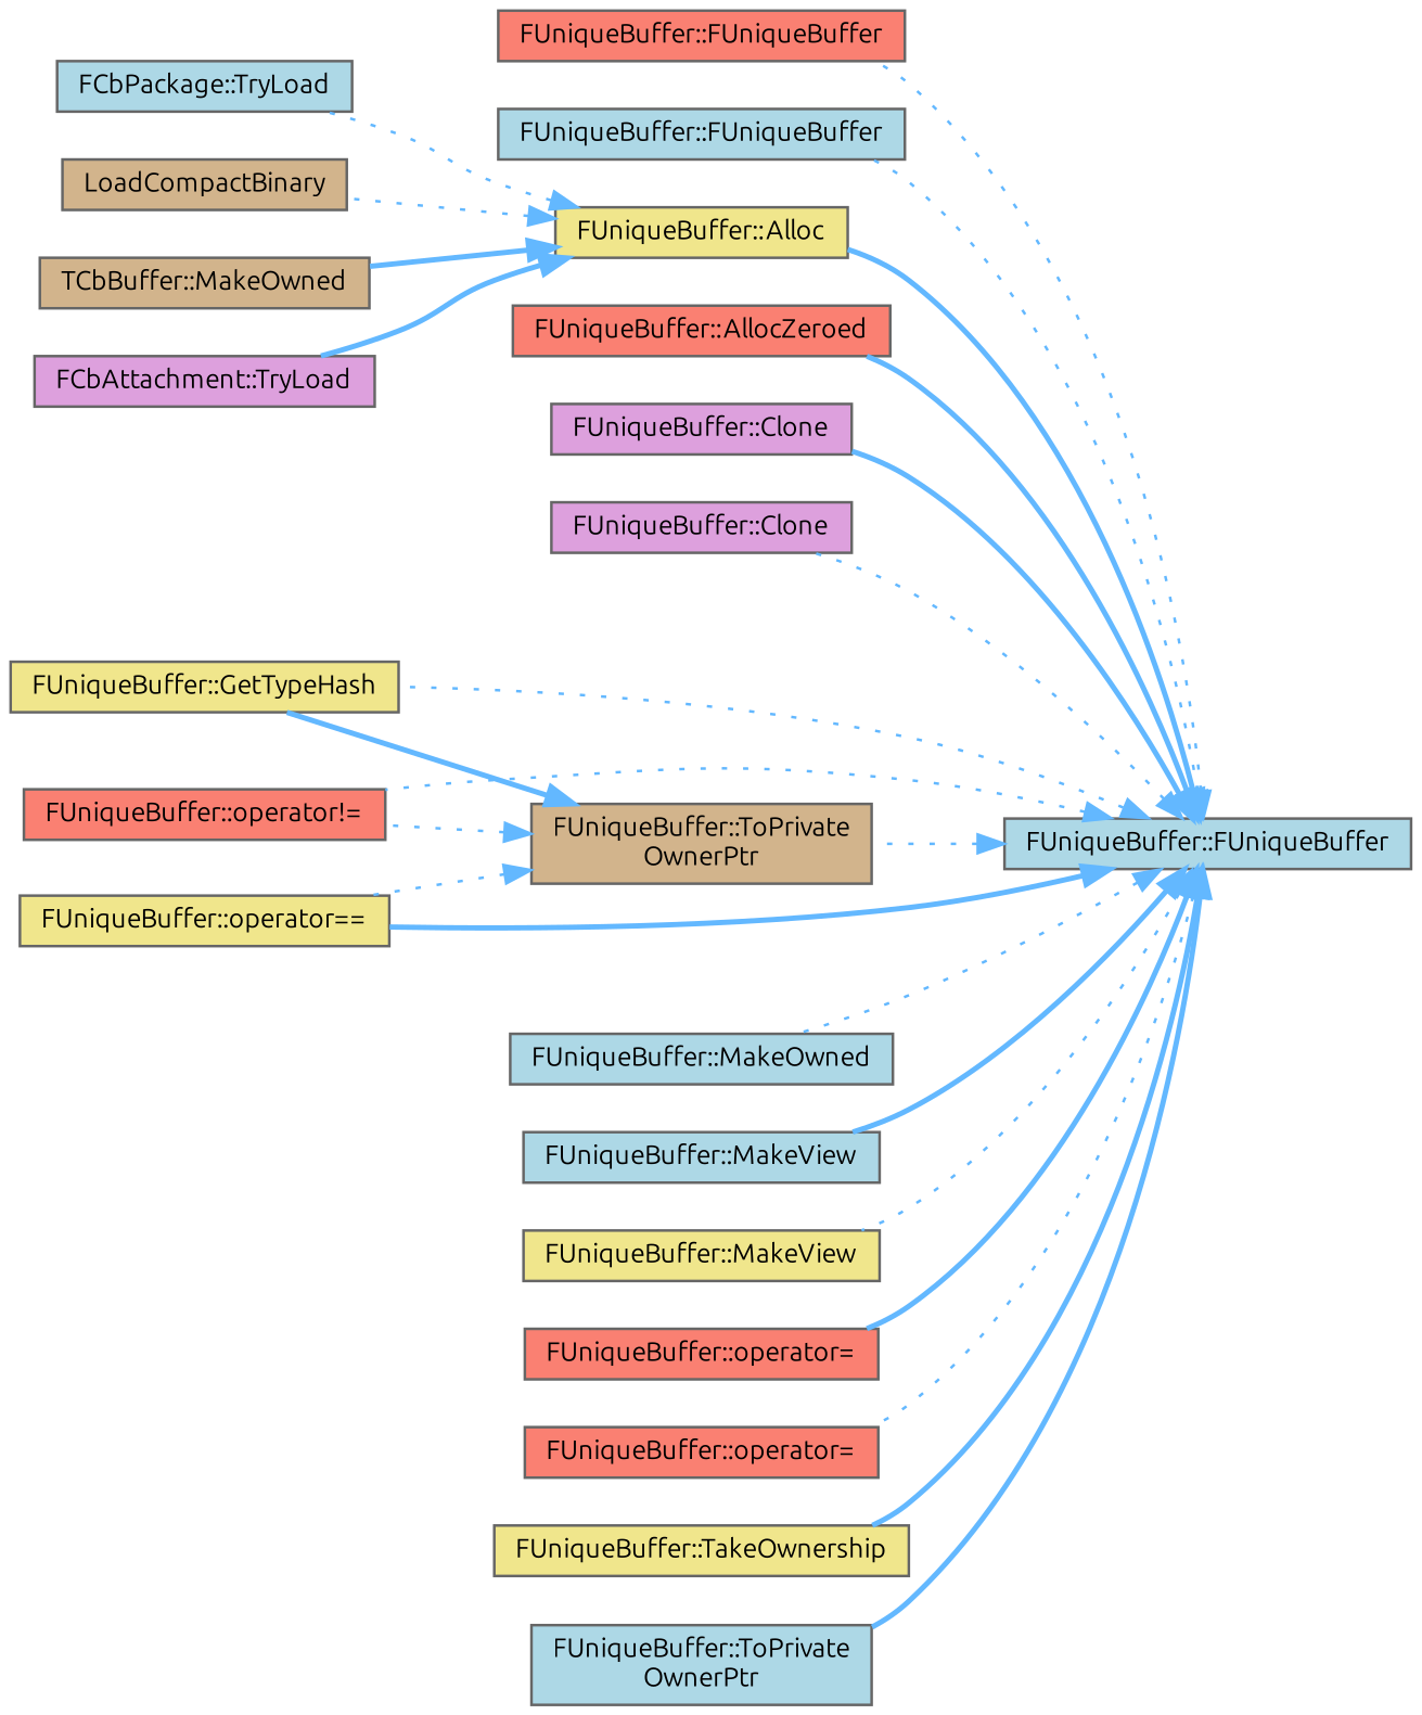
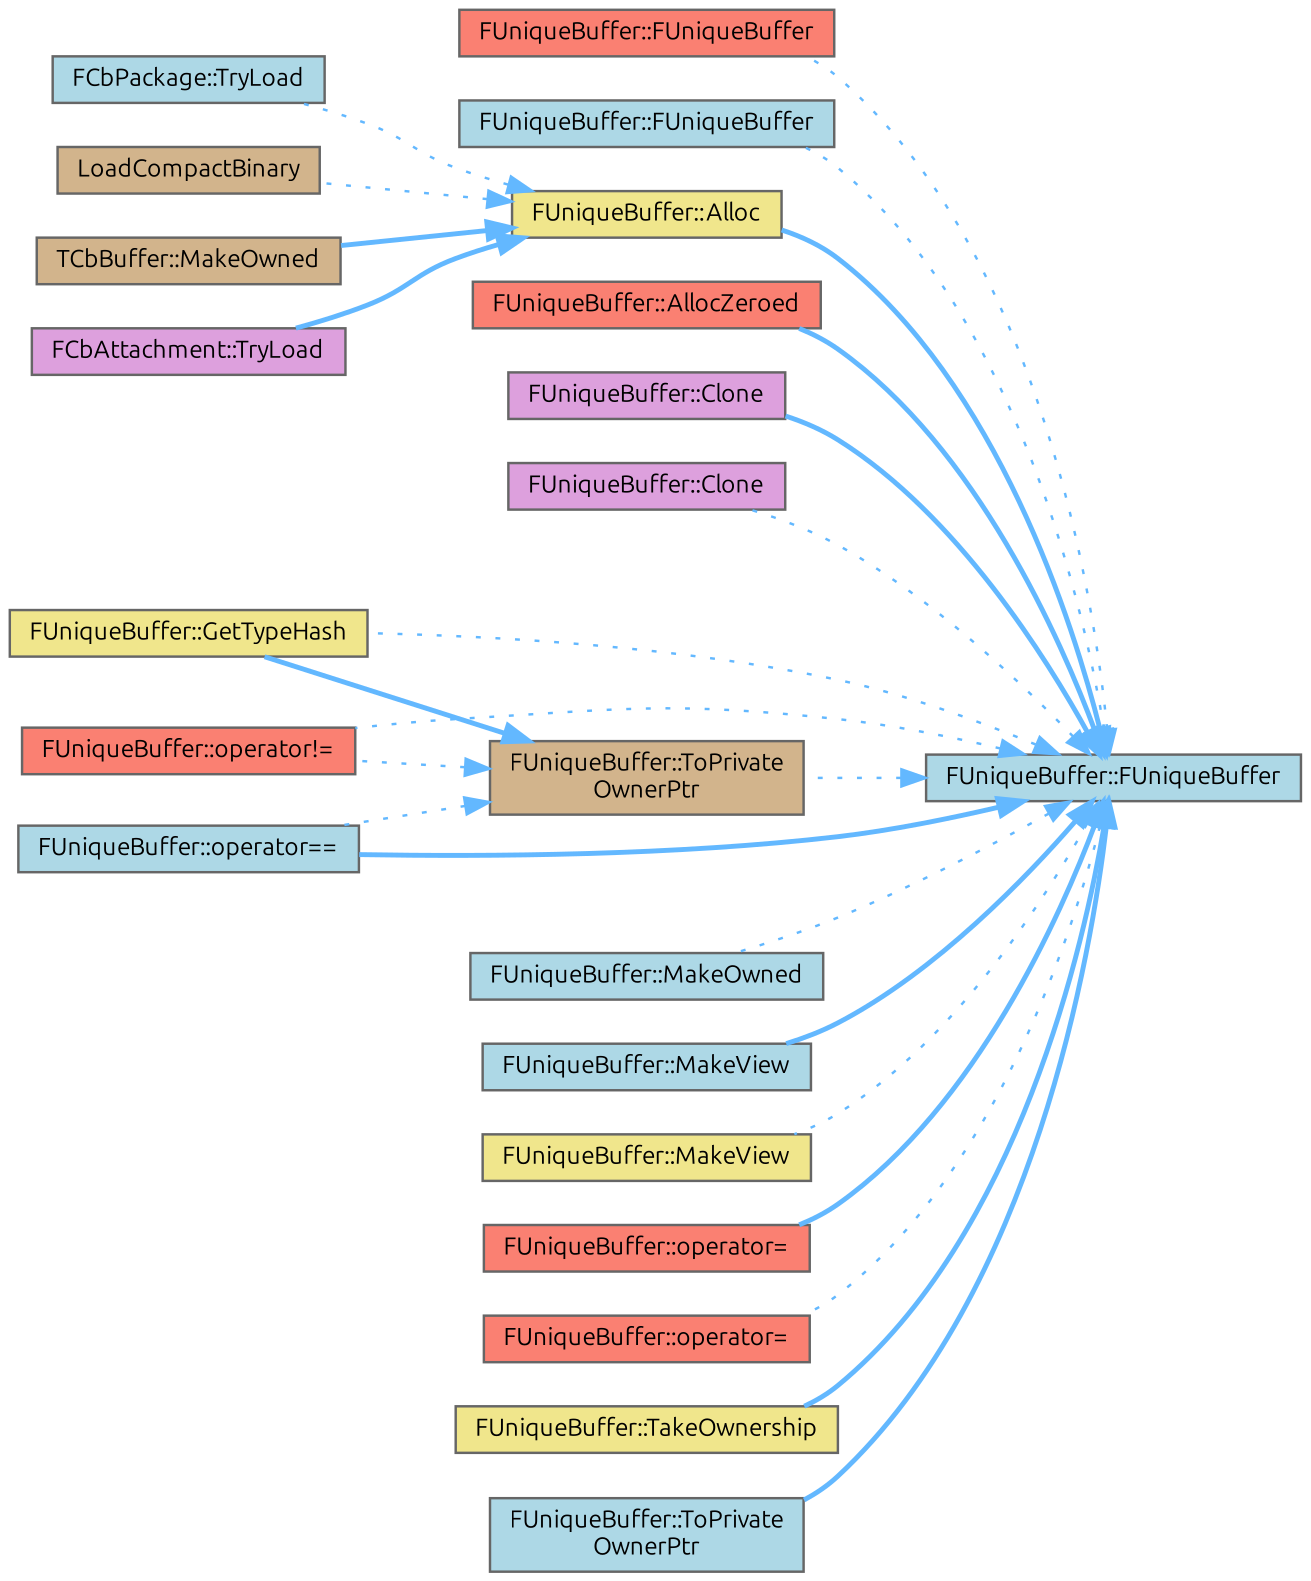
  digraph {
    fontname=Ubuntu
    rankdir=RL
    node [color=grey40 fillcolor=lightblue fontname=Ubuntu fontsize=10 shape=box style=filled]
    edge [color=steelblue1 dir=back fontname=Ubuntu fontsize=10 labelfontname=Helvetica labelfontsize=10 style=dotted]
    n1 [color=gray40 fontcolor=black height=0.2 label="FUniqueBuffer::FUniqueBuffer" width=0.4]
    n2 [fillcolor=salmon height=0.2 label="FUniqueBuffer::FUniqueBuffer" width=0.4]
    n3 [height=0.2 label="FUniqueBuffer::FUniqueBuffer" width=0.4]
    n4 [fillcolor=khaki height=0.2 label="FUniqueBuffer::Alloc" width=0.4]
    n5 [fillcolor=salmon height=0.2 label="FUniqueBuffer::AllocZeroed" width=0.4]
    n6 [fillcolor=plum height=0.2 label="FUniqueBuffer::Clone" width=0.4]
    n7 [fillcolor=plum height=0.2 label="FUniqueBuffer::Clone" width=0.4]
    n8 [fillcolor=khaki height=0.2 label="FUniqueBuffer::GetTypeHash" width=0.4]
    n9 [height=0.2 label="FUniqueBuffer::MakeOwned" width=0.4]
    n10 [height=0.2 label="FUniqueBuffer::MakeView" width=0.4]
    n11 [fillcolor=khaki height=0.2 label="FUniqueBuffer::MakeView" width=0.4]
    n12 [fillcolor=salmon height=0.2 label="FUniqueBuffer::operator!=" width=0.4]
    n13 [fillcolor=salmon height=0.2 label="FUniqueBuffer::operator=" width=0.4]
    n14 [fillcolor=salmon height=0.2 label="FUniqueBuffer::operator=" width=0.4]
-   n15 [fillcolor=khaki height=0.2 label="FUniqueBuffer::operator==" width=0.4]
+   n15 [height=0.2 label="FUniqueBuffer::operator==" width=0.4]
    n16 [fillcolor=khaki height=0.2 label="FUniqueBuffer::TakeOwnership" width=0.4]
    n17 [fillcolor=tan height=0.2 label="FUniqueBuffer::ToPrivate\lOwnerPtr" width=0.4]
    n18 [height=0.2 label="FUniqueBuffer::ToPrivate\lOwnerPtr" width=0.4]
    n19 [fillcolor=tan height=0.2 label=LoadCompactBinary width=0.4]
    n20 [fillcolor=tan height=0.2 label="TCbBuffer::MakeOwned" width=0.4]
    n21 [fillcolor=plum height=0.2 label="FCbAttachment::TryLoad" width=0.4]
    n22 [height=0.2 label="FCbPackage::TryLoad" width=0.4]
    n1 -> n2
    n1 -> n3
    n1 -> n4 [style=bold]
    n1 -> n5 [style=bold]
    n1 -> n6 [style=bold]
    n1 -> n7
    n1 -> n8
    n1 -> n9
    n1 -> n10 [style=bold]
    n1 -> n11
    n1 -> n12
    n1 -> n13 [style=bold]
    n1 -> n14
    n1 -> n15 [style=bold]
    n1 -> n16 [style=bold]
    n1 -> n17
    n1 -> n18 [style=bold]
    n4 -> n19
    n4 -> n20 [style=bold]
    n4 -> n21 [style=bold]
    n4 -> n22
    n17 -> n8 [style=bold]
    n17 -> n12
    n17 -> n15
  }
